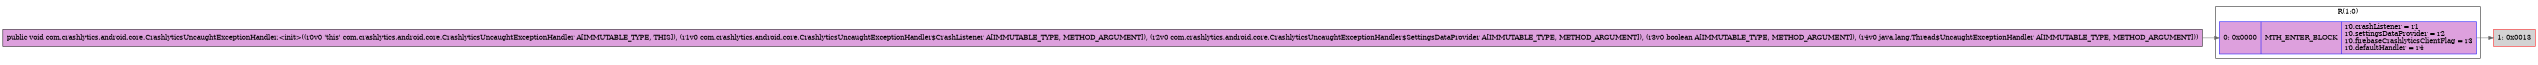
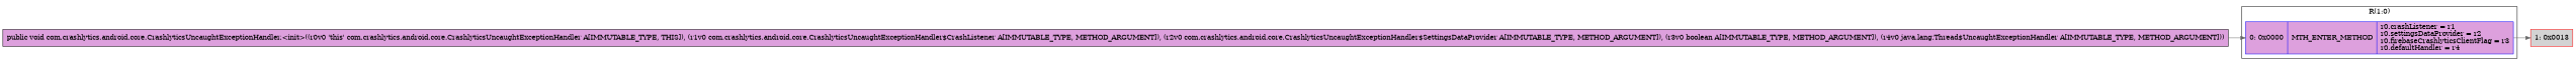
  digraph {
    rankdir=LR
    node [shape=record style=filled fillcolor=plum]
    edge [color=gray40]
-   n1 [color=blue label="{0\:\ 0x0000|MTH_ENTER_BLOCK\l|r0.crashListener = r1\lr0.settingsDataProvider = r2\lr0.firebaseCrashlyticsClientFlag = r3\lr0.defaultHandler = r4\l}"]
+   n1 [color=blue label="{0\:\ 0x0000|MTH_ENTER_METHOD\l|r0.crashListener = r1\lr0.settingsDataProvider = r2\lr0.firebaseCrashlyticsClientFlag = r3\lr0.defaultHandler = r4\l}"]
    n2 [color=red label="{1\:\ 0x0013}" fillcolor=lightgrey]
    n3 [label="{public void com.crashlytics.android.core.CrashlyticsUncaughtExceptionHandler.\<init\>((r0v0 'this' com.crashlytics.android.core.CrashlyticsUncaughtExceptionHandler A[IMMUTABLE_TYPE, THIS]), (r1v0 com.crashlytics.android.core.CrashlyticsUncaughtExceptionHandler$CrashListener A[IMMUTABLE_TYPE, METHOD_ARGUMENT]), (r2v0 com.crashlytics.android.core.CrashlyticsUncaughtExceptionHandler$SettingsDataProvider A[IMMUTABLE_TYPE, METHOD_ARGUMENT]), (r3v0 boolean A[IMMUTABLE_TYPE, METHOD_ARGUMENT]), (r4v0 java.lang.Thread$UncaughtExceptionHandler A[IMMUTABLE_TYPE, METHOD_ARGUMENT])) }"]
    subgraph cluster_1 {
      label="R(1:0)"
      n1
    }
    n1 -> n2
    n3 -> n1
  }
